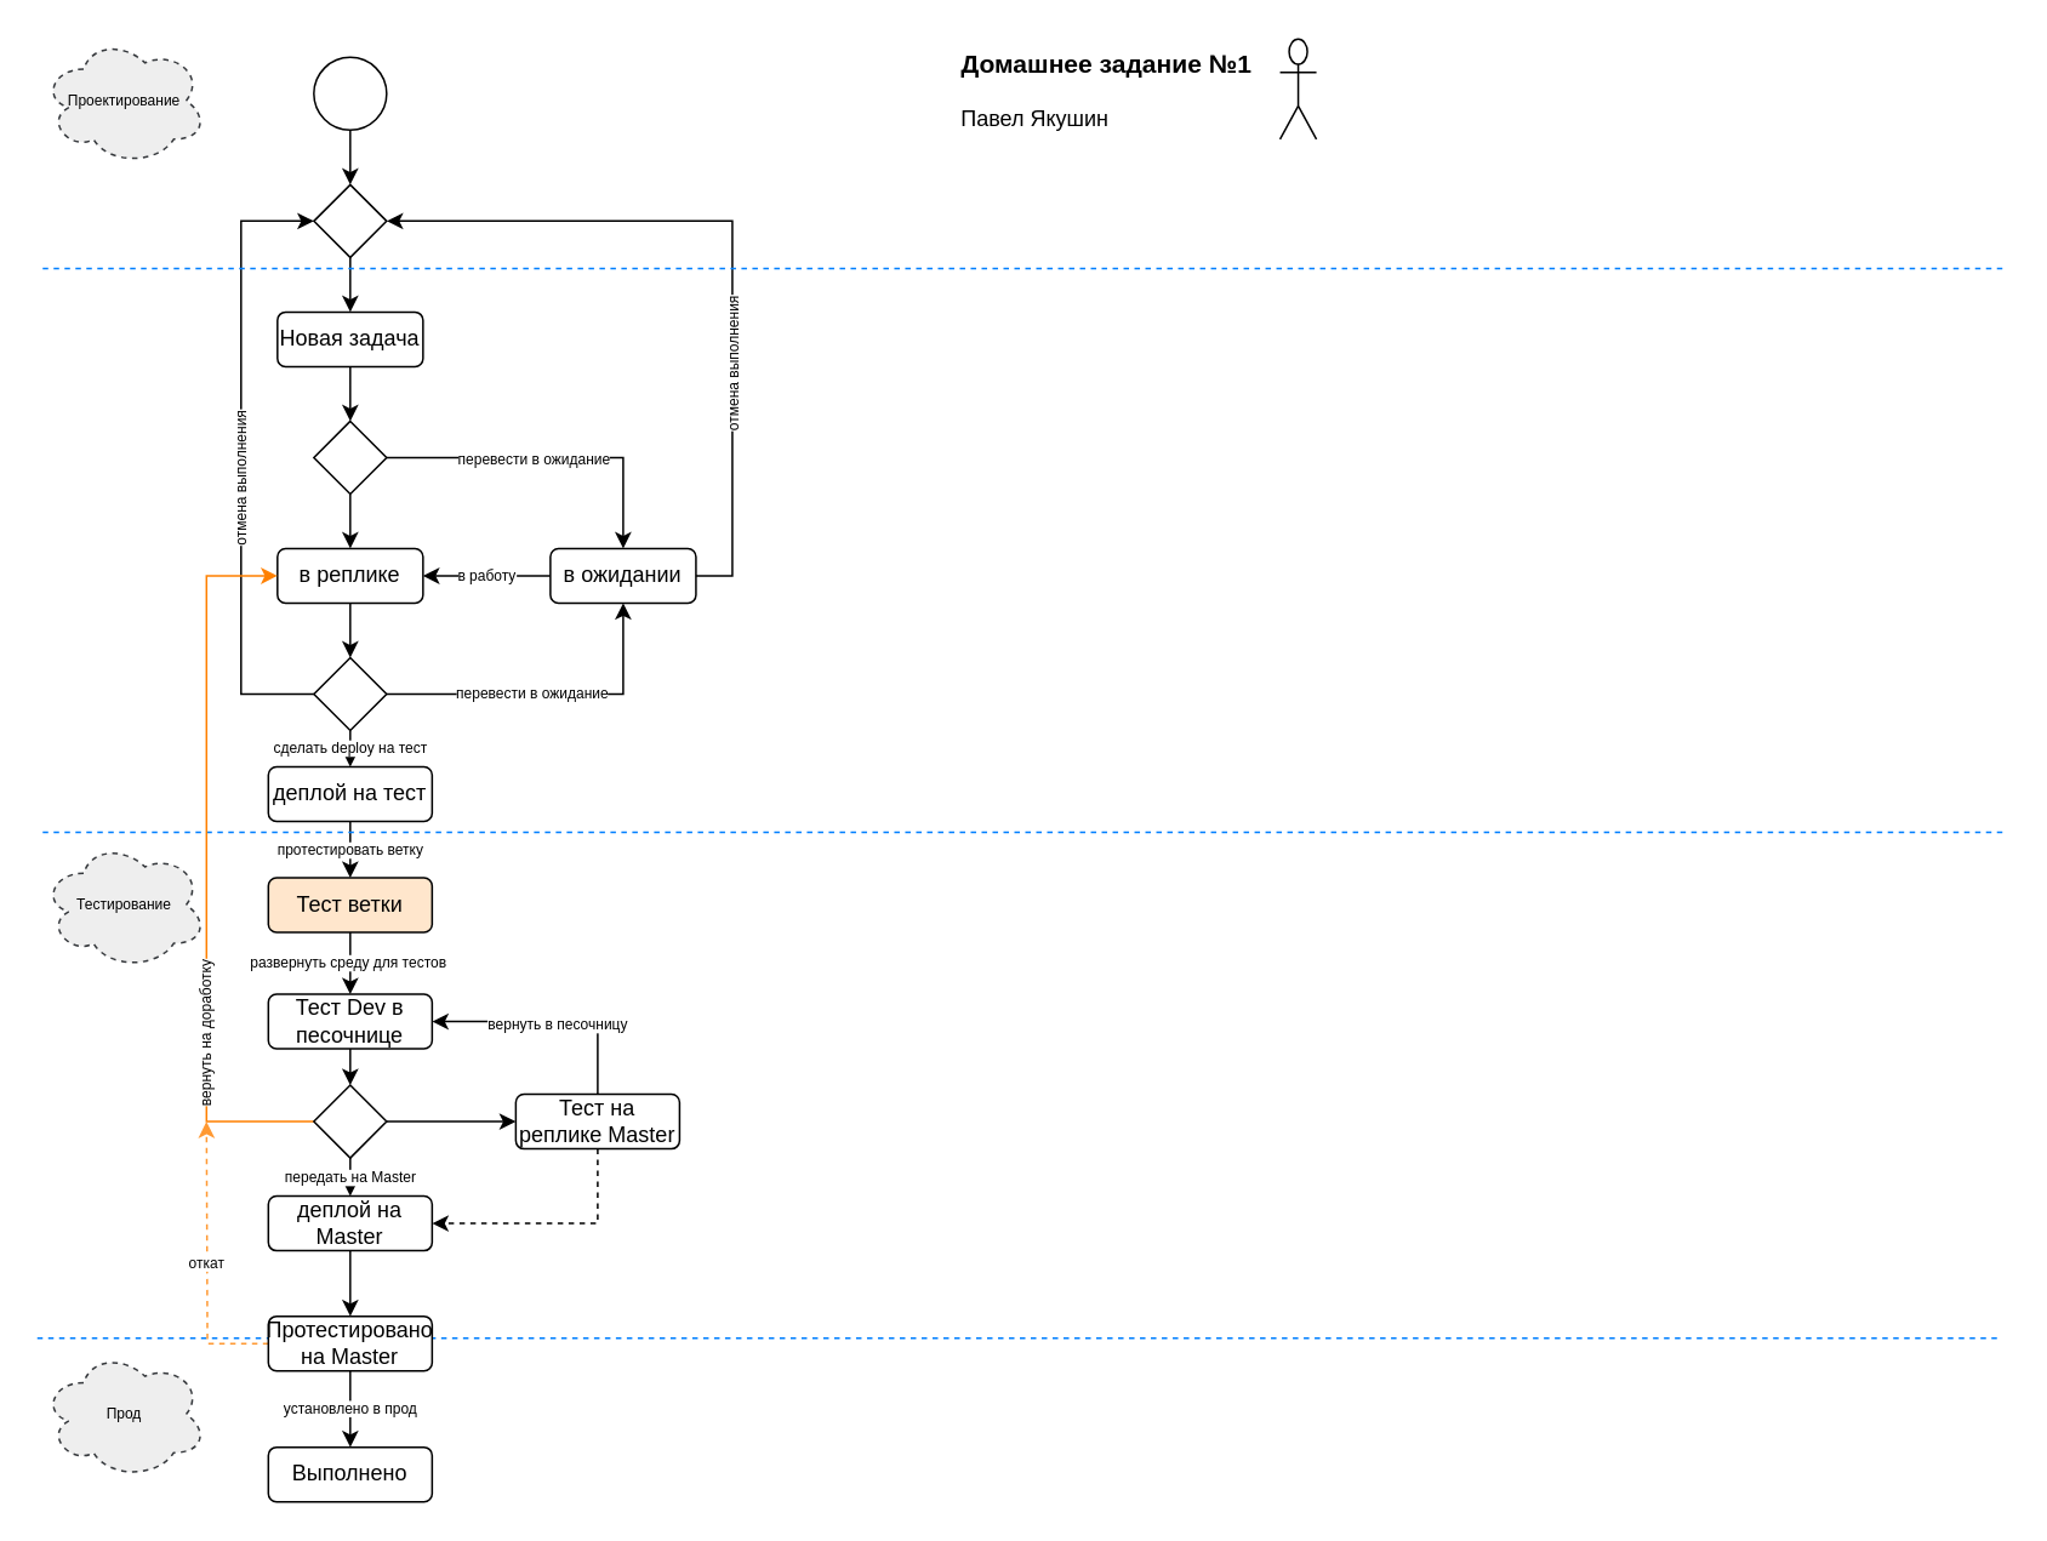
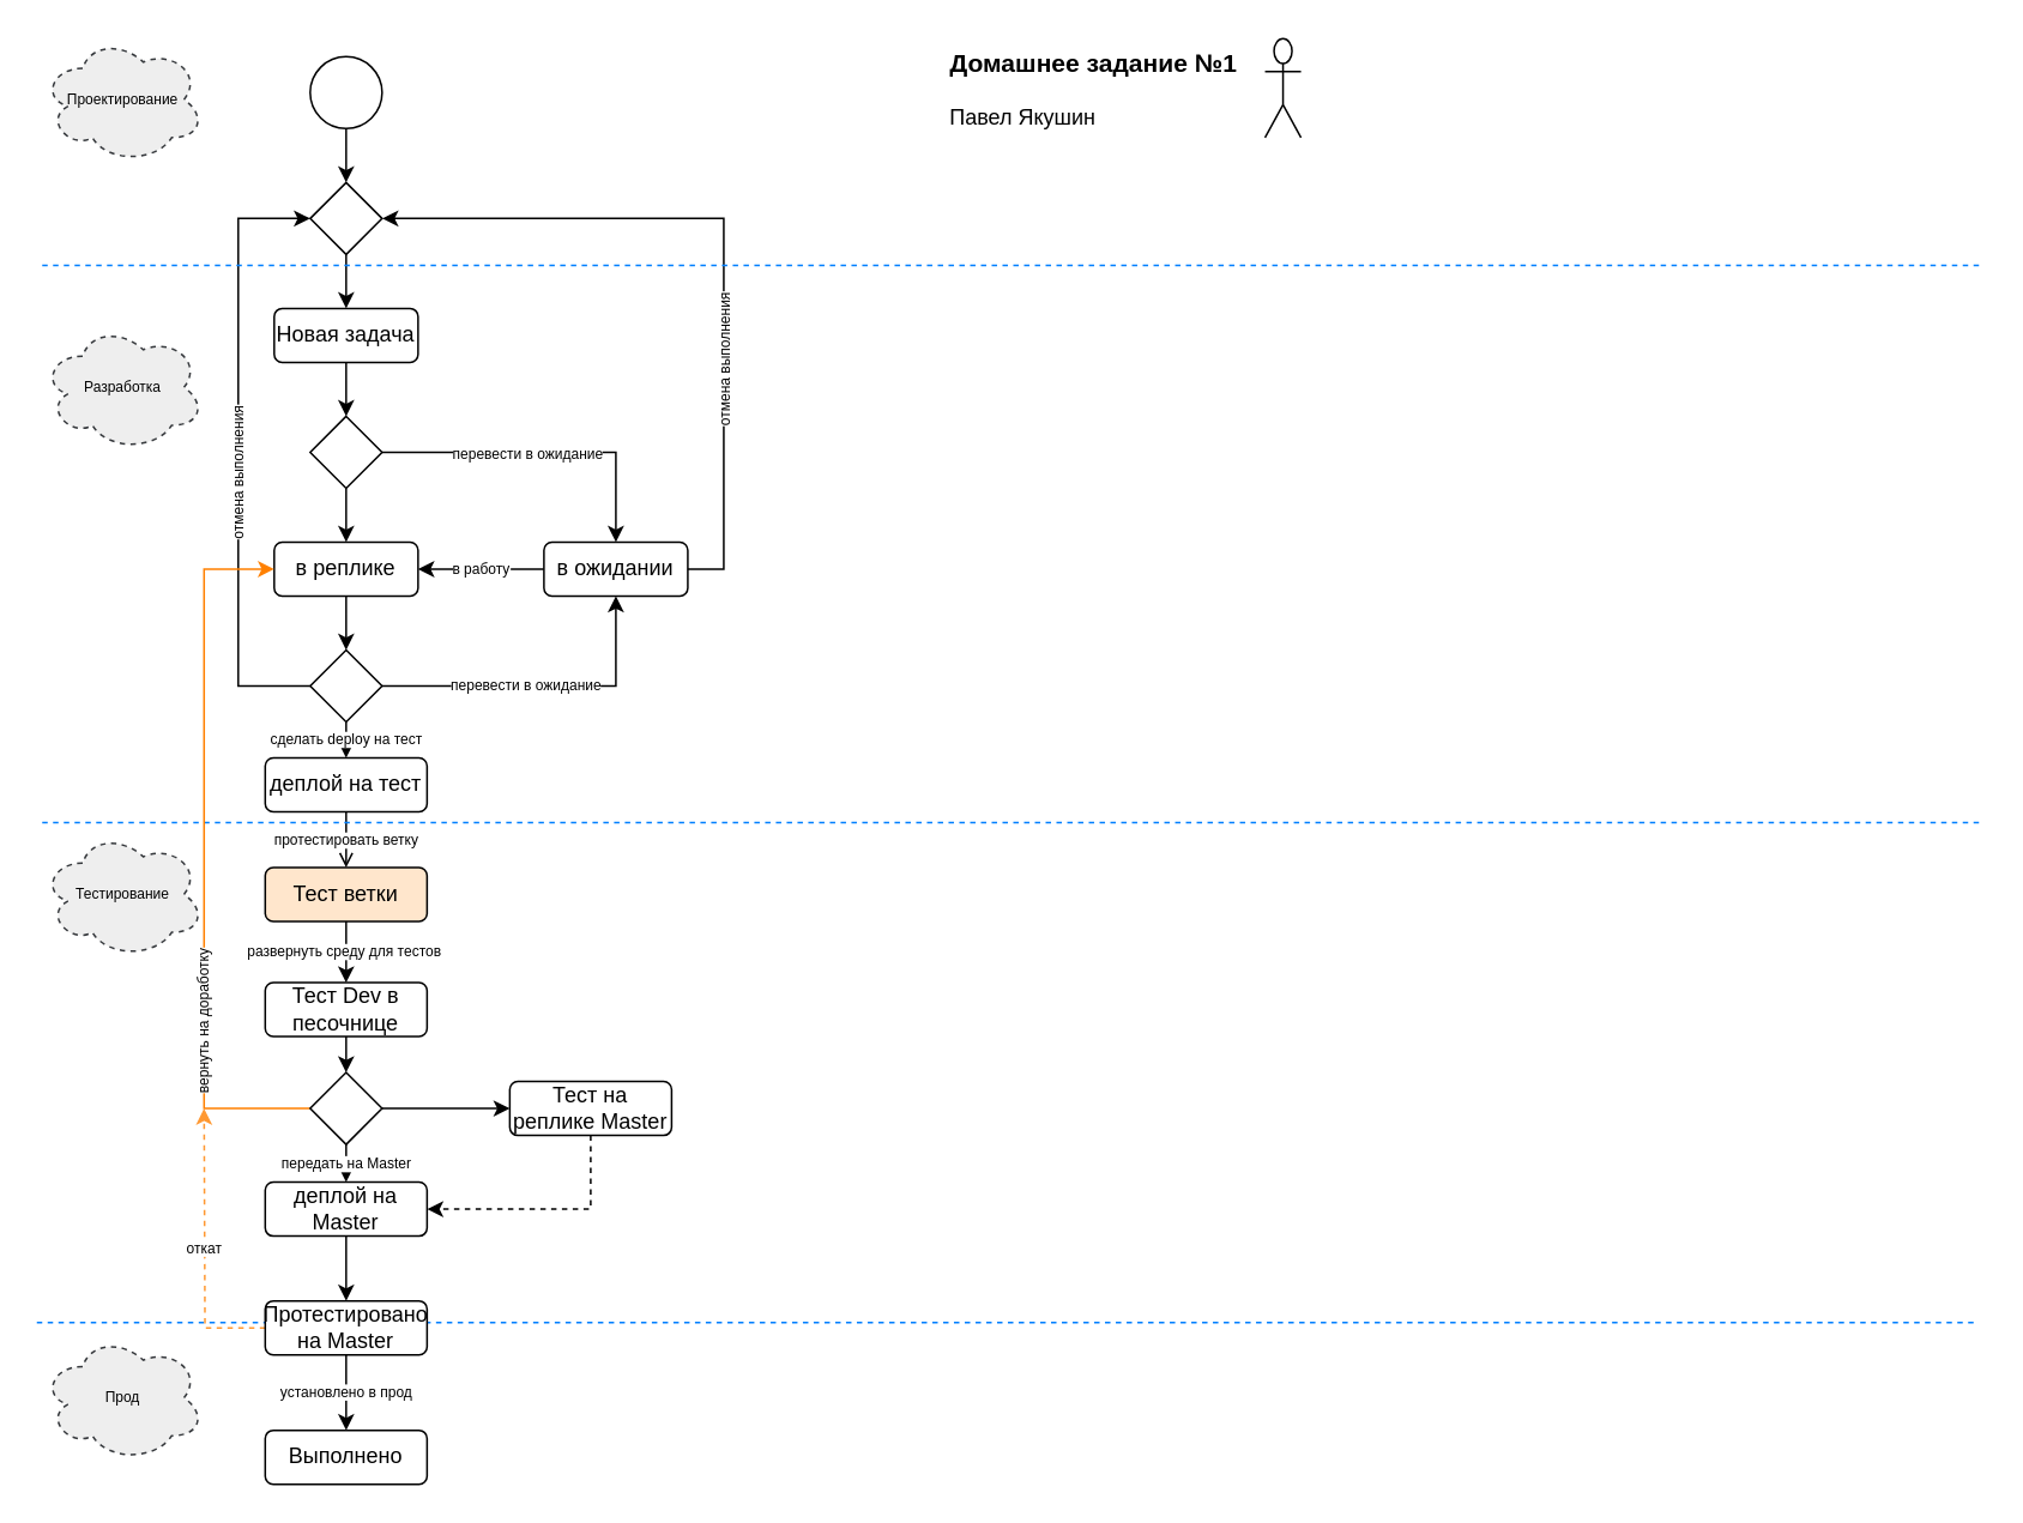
  <mxCell id="0" />
  <mxCell id="1" parent="0" />
  <mxCell id="2" value="" style="edgeStyle=orthogonalEdgeStyle;rounded=0;orthogonalLoop=1;jettySize=auto;html=1;" parent="1" source="3" target="7" edge="1"><mxGeometry relative="1" as="geometry" /></mxCell>
  <mxCell id="3" value="" style="ellipse;whiteSpace=wrap;html=1;aspect=fixed;" parent="1" vertex="1"><mxGeometry x="172" y="31" width="40" height="40" as="geometry" /></mxCell>
  <mxCell id="4" value="" style="edgeStyle=orthogonalEdgeStyle;rounded=0;orthogonalLoop=1;jettySize=auto;html=1;" parent="1" source="5" target="13" edge="1"><mxGeometry relative="1" as="geometry" /></mxCell>
  <mxCell id="5" value="Новая задача" style="rounded=1;whiteSpace=wrap;html=1;" parent="1" vertex="1"><mxGeometry x="152" y="171" width="80" height="30" as="geometry" /></mxCell>
  <mxCell id="6" value="" style="edgeStyle=orthogonalEdgeStyle;rounded=0;orthogonalLoop=1;jettySize=auto;html=1;" parent="1" source="7" target="5" edge="1"><mxGeometry relative="1" as="geometry" /></mxCell>
  <mxCell id="7" value="" style="rhombus;whiteSpace=wrap;html=1;" parent="1" vertex="1"><mxGeometry x="172" y="101" width="40" height="40" as="geometry" /></mxCell>
  <mxCell id="8" style="edgeStyle=orthogonalEdgeStyle;rounded=0;orthogonalLoop=1;jettySize=auto;html=1;exitX=1;exitY=0.5;exitDx=0;exitDy=0;" parent="1" source="13" target="17" edge="1"><mxGeometry relative="1" as="geometry" /></mxCell>
  <mxCell id="9" value="перевести в ожидание" style="edgeLabel;html=1;align=center;verticalAlign=middle;resizable=0;points=[];fontSize=8;" parent="8" vertex="1" connectable="0"><mxGeometry x="-0.179" y="1" relative="1" as="geometry"><mxPoint x="6" y="1" as="offset" /></mxGeometry></mxCell>
  <mxCell id="10" style="edgeStyle=orthogonalEdgeStyle;rounded=0;orthogonalLoop=1;jettySize=auto;html=1;exitX=0.5;exitY=1;exitDx=0;exitDy=0;entryX=0.5;entryY=0;entryDx=0;entryDy=0;fontSize=8;" parent="1" source="13" target="19" edge="1"><mxGeometry relative="1" as="geometry" /></mxCell>
  <mxCell id="11" style="edgeStyle=orthogonalEdgeStyle;rounded=0;orthogonalLoop=1;jettySize=auto;html=1;exitX=0;exitY=0.5;exitDx=0;exitDy=0;entryX=0;entryY=0.5;entryDx=0;entryDy=0;fontSize=8;" parent="1" source="22" target="7" edge="1"><mxGeometry relative="1" as="geometry"><Array as="points"><mxPoint x="132" y="381" /><mxPoint x="132" y="121" /></Array></mxGeometry></mxCell>
  <mxCell id="12" value="отмена выполнения" style="edgeLabel;html=1;align=center;verticalAlign=middle;resizable=0;points=[];fontSize=8;horizontal=0;" parent="11" vertex="1" connectable="0"><mxGeometry x="-0.205" relative="1" as="geometry"><mxPoint x="-1" y="-22" as="offset" /></mxGeometry></mxCell>
  <mxCell id="13" value="" style="rhombus;whiteSpace=wrap;html=1;" parent="1" vertex="1"><mxGeometry x="172" y="231" width="40" height="40" as="geometry" /></mxCell>
  <mxCell id="14" value="в работу" style="edgeStyle=orthogonalEdgeStyle;rounded=0;orthogonalLoop=1;jettySize=auto;html=1;exitX=0;exitY=0.5;exitDx=0;exitDy=0;entryX=1;entryY=0.5;entryDx=0;entryDy=0;fontSize=8;" parent="1" source="17" target="19" edge="1"><mxGeometry relative="1" as="geometry" /></mxCell>
  <mxCell id="15" style="edgeStyle=orthogonalEdgeStyle;rounded=0;orthogonalLoop=1;jettySize=auto;html=1;exitX=1;exitY=0.5;exitDx=0;exitDy=0;entryX=1;entryY=0.5;entryDx=0;entryDy=0;fontSize=8;" parent="1" source="17" target="7" edge="1"><mxGeometry relative="1" as="geometry" /></mxCell>
  <mxCell id="16" value="отмена выполнения" style="edgeLabel;html=1;align=center;verticalAlign=middle;resizable=0;points=[];fontSize=8;horizontal=0;" parent="15" vertex="1" connectable="0"><mxGeometry x="-0.335" y="-2" relative="1" as="geometry"><mxPoint x="-2" as="offset" /></mxGeometry></mxCell>
  <mxCell id="17" value="в ожидании" style="rounded=1;whiteSpace=wrap;html=1;" parent="1" vertex="1"><mxGeometry x="302" y="301" width="80" height="30" as="geometry" /></mxCell>
  <mxCell id="18" value="" style="edgeStyle=orthogonalEdgeStyle;rounded=0;orthogonalLoop=1;jettySize=auto;html=1;fontSize=8;" parent="1" source="19" target="22" edge="1"><mxGeometry relative="1" as="geometry" /></mxCell>
  <mxCell id="19" value="в реплике" style="rounded=1;whiteSpace=wrap;html=1;" parent="1" vertex="1"><mxGeometry x="152" y="301" width="80" height="30" as="geometry" /></mxCell>
  <mxCell id="20" value="перевести в ожидание" style="edgeStyle=orthogonalEdgeStyle;rounded=0;orthogonalLoop=1;jettySize=auto;html=1;exitX=1;exitY=0.5;exitDx=0;exitDy=0;entryX=0.5;entryY=1;entryDx=0;entryDy=0;fontSize=8;" parent="1" source="22" target="17" edge="1"><mxGeometry x="-0.111" relative="1" as="geometry"><mxPoint as="offset" /></mxGeometry></mxCell>
  <mxCell id="21" value="сделать deploy на тест" style="edgeStyle=orthogonalEdgeStyle;rounded=0;orthogonalLoop=1;jettySize=auto;html=1;exitX=0.5;exitY=1;exitDx=0;exitDy=0;entryX=0.5;entryY=0;entryDx=0;entryDy=0;fontSize=8;strokeColor=#000000;" parent="1" source="22" target="26" edge="1"><mxGeometry relative="1" as="geometry" /></mxCell>
  <mxCell id="22" value="" style="rhombus;whiteSpace=wrap;html=1;" parent="1" vertex="1"><mxGeometry x="172" y="361" width="40" height="40" as="geometry" /></mxCell>
  <mxCell id="23" value="" style="endArrow=none;dashed=1;html=1;rounded=0;fontSize=8;fillColor=#cce5ff;strokeColor=#007FFF;" parent="1" edge="1"><mxGeometry width="50" height="50" relative="1" as="geometry"><mxPoint x="23" y="147" as="sourcePoint" /><mxPoint x="1103" y="147" as="targetPoint" /></mxGeometry></mxCell>
  <mxCell id="24" value="Проектирование" style="ellipse;shape=cloud;whiteSpace=wrap;html=1;fontSize=8;dashed=1;fillColor=#eeeeee;strokeColor=#36393d;" parent="1" vertex="1"><mxGeometry x="23" y="20" width="90" height="70" as="geometry" /></mxCell>
- <mxCell id="25" value="протестировать ветку" style="edgeStyle=orthogonalEdgeStyle;rounded=0;orthogonalLoop=1;jettySize=auto;html=1;exitX=0.5;exitY=1;exitDx=0;exitDy=0;entryX=0.5;entryY=0;entryDx=0;entryDy=0;fontSize=8;strokeColor=#000000;" parent="1" source="26" target="33" edge="1"><mxGeometry relative="1" as="geometry" /></mxCell>
+ <mxCell id="25" value="протестировать ветку" style="edgeStyle=orthogonalEdgeStyle;rounded=0;orthogonalLoop=1;jettySize=auto;html=1;exitX=0.5;exitY=1;exitDx=0;exitDy=0;entryX=0.5;entryY=0;entryDx=0;entryDy=0;fontSize=8;strokeColor=#000000;endArrow=open;" parent="1" source="26" target="33" edge="1"><mxGeometry relative="1" as="geometry" /></mxCell>
  <mxCell id="26" value="&lt;span style=&quot;font-size: 12px;&quot;&gt;деплой на тест&lt;/span&gt;" style="rounded=1;whiteSpace=wrap;html=1;fontSize=8;" parent="1" vertex="1"><mxGeometry x="147" y="421" width="90" height="30" as="geometry" /></mxCell>
  <mxCell id="27" value="" style="endArrow=none;dashed=1;html=1;rounded=0;fontSize=8;fillColor=#cce5ff;strokeColor=#007FFF;" parent="1" edge="1"><mxGeometry width="50" height="50" relative="1" as="geometry"><mxPoint x="23" y="457" as="sourcePoint" /><mxPoint x="1103" y="457" as="targetPoint" /></mxGeometry></mxCell>
+ <mxCell id="28" value="Разработка" style="ellipse;shape=cloud;whiteSpace=wrap;html=1;fontSize=8;dashed=1;fillColor=#eeeeee;strokeColor=#36393d;" parent="1" vertex="1"><mxGeometry x="23" y="180" width="90" height="70" as="geometry" /></mxCell>
  <mxCell id="29" value="Тестирование" style="ellipse;shape=cloud;whiteSpace=wrap;html=1;fontSize=8;dashed=1;fillColor=#eeeeee;strokeColor=#36393d;" parent="1" vertex="1"><mxGeometry x="23" y="462" width="90" height="70" as="geometry" /></mxCell>
  <mxCell id="30" value="" style="endArrow=none;dashed=1;html=1;rounded=0;fontSize=8;fillColor=#cce5ff;strokeColor=#007FFF;" parent="1" edge="1"><mxGeometry width="50" height="50" relative="1" as="geometry"><mxPoint x="20" y="735" as="sourcePoint" /><mxPoint x="1100" y="735" as="targetPoint" /></mxGeometry></mxCell>
  <mxCell id="31" value="Прод" style="ellipse;shape=cloud;whiteSpace=wrap;html=1;fontSize=8;dashed=1;fillColor=#eeeeee;strokeColor=#36393d;" parent="1" vertex="1"><mxGeometry x="23" y="742" width="90" height="70" as="geometry" /></mxCell>
  <mxCell id="32" value="развернуть среду для тестов&amp;nbsp;" style="edgeStyle=orthogonalEdgeStyle;rounded=0;orthogonalLoop=1;jettySize=auto;html=1;exitX=0.5;exitY=1;exitDx=0;exitDy=0;entryX=0.5;entryY=0;entryDx=0;entryDy=0;fontSize=8;strokeColor=#000000;" parent="1" source="33" target="35" edge="1"><mxGeometry relative="1" as="geometry" /></mxCell>
  <mxCell id="33" value="&lt;span style=&quot;font-size: 12px;&quot;&gt;Тест ветки&lt;/span&gt;" style="rounded=1;whiteSpace=wrap;html=1;fontSize=8;fillColor=#ffe6cc;" parent="1" vertex="1"><mxGeometry x="147" y="482" width="90" height="30" as="geometry" /></mxCell>
  <mxCell id="34" style="edgeStyle=orthogonalEdgeStyle;rounded=0;orthogonalLoop=1;jettySize=auto;html=1;exitX=0.5;exitY=1;exitDx=0;exitDy=0;entryX=0.5;entryY=0;entryDx=0;entryDy=0;fontSize=8;strokeColor=#000000;" parent="1" source="35" target="40" edge="1"><mxGeometry relative="1" as="geometry" /></mxCell>
  <mxCell id="35" value="&lt;span style=&quot;font-size: 12px;&quot;&gt;Тест Dev в песочнице&lt;/span&gt;" style="rounded=1;whiteSpace=wrap;html=1;fontSize=8;" parent="1" vertex="1"><mxGeometry x="147" y="546" width="90" height="30" as="geometry" /></mxCell>
  <mxCell id="36" style="edgeStyle=orthogonalEdgeStyle;rounded=0;orthogonalLoop=1;jettySize=auto;html=1;exitX=0;exitY=0.5;exitDx=0;exitDy=0;entryX=0;entryY=0.5;entryDx=0;entryDy=0;fontSize=8;strokeColor=#FF8000;" parent="1" source="40" target="19" edge="1"><mxGeometry relative="1" as="geometry"><Array as="points"><mxPoint x="113" y="616" /><mxPoint x="113" y="316" /></Array></mxGeometry></mxCell>
  <mxCell id="37" value="вернуть на доработку" style="edgeLabel;html=1;align=center;verticalAlign=middle;resizable=0;points=[];fontSize=8;horizontal=0;" parent="36" vertex="1" connectable="0"><mxGeometry x="-0.509" y="2" relative="1" as="geometry"><mxPoint x="1" y="-8" as="offset" /></mxGeometry></mxCell>
  <mxCell id="38" value="передать на Master" style="edgeStyle=orthogonalEdgeStyle;rounded=0;orthogonalLoop=1;jettySize=auto;html=1;exitX=0.5;exitY=1;exitDx=0;exitDy=0;entryX=0.5;entryY=0;entryDx=0;entryDy=0;fontSize=8;strokeColor=#000000;" parent="1" source="40" target="42" edge="1"><mxGeometry relative="1" as="geometry" /></mxCell>
  <mxCell id="39" style="edgeStyle=orthogonalEdgeStyle;rounded=0;orthogonalLoop=1;jettySize=auto;html=1;exitX=1;exitY=0.5;exitDx=0;exitDy=0;entryX=0;entryY=0.5;entryDx=0;entryDy=0;fontSize=8;strokeColor=#000000;" parent="1" source="40" target="46" edge="1"><mxGeometry relative="1" as="geometry" /></mxCell>
  <mxCell id="40" value="" style="rhombus;whiteSpace=wrap;html=1;" parent="1" vertex="1"><mxGeometry x="172" y="596" width="40" height="40" as="geometry" /></mxCell>
  <mxCell id="41" style="edgeStyle=orthogonalEdgeStyle;rounded=0;orthogonalLoop=1;jettySize=auto;html=1;exitX=0.5;exitY=1;exitDx=0;exitDy=0;entryX=0.5;entryY=0;entryDx=0;entryDy=0;fontSize=8;strokeColor=#000000;" parent="1" source="42" target="49" edge="1"><mxGeometry relative="1" as="geometry" /></mxCell>
  <mxCell id="42" value="&lt;span style=&quot;font-size: 12px;&quot;&gt;деплой на Master&lt;/span&gt;" style="rounded=1;whiteSpace=wrap;html=1;fontSize=8;" parent="1" vertex="1"><mxGeometry x="147" y="657" width="90" height="30" as="geometry" /></mxCell>
- <mxCell id="43" style="edgeStyle=orthogonalEdgeStyle;rounded=0;orthogonalLoop=1;jettySize=auto;html=1;exitX=0.5;exitY=0;exitDx=0;exitDy=0;entryX=1;entryY=0.5;entryDx=0;entryDy=0;fontSize=8;strokeColor=#000000;" parent="1" source="46" target="35" edge="1"><mxGeometry relative="1" as="geometry" /></mxCell>
- <mxCell id="44" value="вернуть в песочницу" style="edgeLabel;html=1;align=center;verticalAlign=middle;resizable=0;points=[];fontSize=8;" parent="43" vertex="1" connectable="0"><mxGeometry x="-0.035" y="1" relative="1" as="geometry"><mxPoint as="offset" /></mxGeometry></mxCell>
  <mxCell id="45" style="edgeStyle=orthogonalEdgeStyle;rounded=0;orthogonalLoop=1;jettySize=auto;html=1;exitX=0.5;exitY=1;exitDx=0;exitDy=0;entryX=1;entryY=0.5;entryDx=0;entryDy=0;fontSize=8;strokeColor=#000000;dashed=1;" parent="1" source="46" target="42" edge="1"><mxGeometry relative="1" as="geometry" /></mxCell>
  <mxCell id="46" value="&lt;span style=&quot;font-size: 12px;&quot;&gt;Тест на реплике Master&lt;/span&gt;" style="rounded=1;whiteSpace=wrap;html=1;fontSize=8;" parent="1" vertex="1"><mxGeometry x="283" y="601" width="90" height="30" as="geometry" /></mxCell>
  <mxCell id="47" value="установлено в прод" style="edgeStyle=orthogonalEdgeStyle;rounded=0;orthogonalLoop=1;jettySize=auto;html=1;exitX=0.5;exitY=1;exitDx=0;exitDy=0;entryX=0.5;entryY=0;entryDx=0;entryDy=0;fontSize=8;strokeColor=#000000;" parent="1" source="49" target="50" edge="1"><mxGeometry relative="1" as="geometry" /></mxCell>
  <mxCell id="48" value="откат" style="edgeStyle=orthogonalEdgeStyle;rounded=0;orthogonalLoop=1;jettySize=auto;html=1;exitX=0;exitY=0.5;exitDx=0;exitDy=0;fontSize=8;strokeColor=#FF9933;dashed=1;" parent="1" source="49" edge="1"><mxGeometry relative="1" as="geometry"><mxPoint x="113" y="616" as="targetPoint" /></mxGeometry></mxCell>
  <mxCell id="49" value="&lt;span style=&quot;font-size: 12px;&quot;&gt;Протестировано&lt;br&gt;на Master&lt;br&gt;&lt;/span&gt;" style="rounded=1;whiteSpace=wrap;html=1;fontSize=8;" parent="1" vertex="1"><mxGeometry x="147" y="723" width="90" height="30" as="geometry" /></mxCell>
  <mxCell id="50" value="&lt;span style=&quot;font-size: 12px;&quot;&gt;Выполнено&lt;br&gt;&lt;/span&gt;" style="rounded=1;whiteSpace=wrap;html=1;fontSize=8;" parent="1" vertex="1"><mxGeometry x="147" y="795" width="90" height="30" as="geometry" /></mxCell>
  <mxCell id="51" value="&lt;h3&gt;Домашнее задание №1&lt;/h3&gt;&lt;p&gt;Павел Якушин&lt;/p&gt;" style="text;html=1;strokeColor=none;fillColor=none;spacing=5;spacingTop=-20;whiteSpace=wrap;overflow=hidden;rounded=0;" vertex="1" parent="1"><mxGeometry x="523" y="23" width="190" height="60" as="geometry" /></mxCell>
  <mxCell id="52" value="" style="shape=umlActor;verticalLabelPosition=bottom;verticalAlign=top;html=1;outlineConnect=0;" vertex="1" parent="1"><mxGeometry x="703" y="21" width="20" height="55" as="geometry" /></mxCell>
